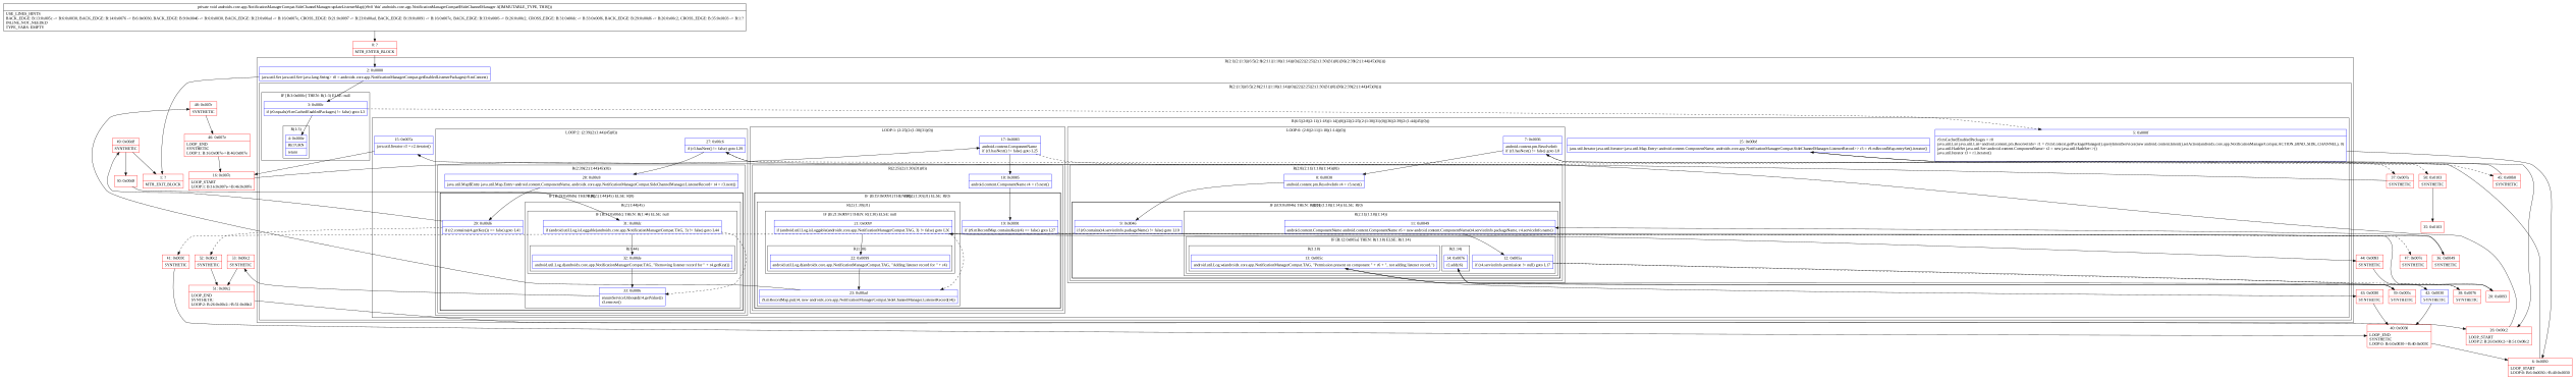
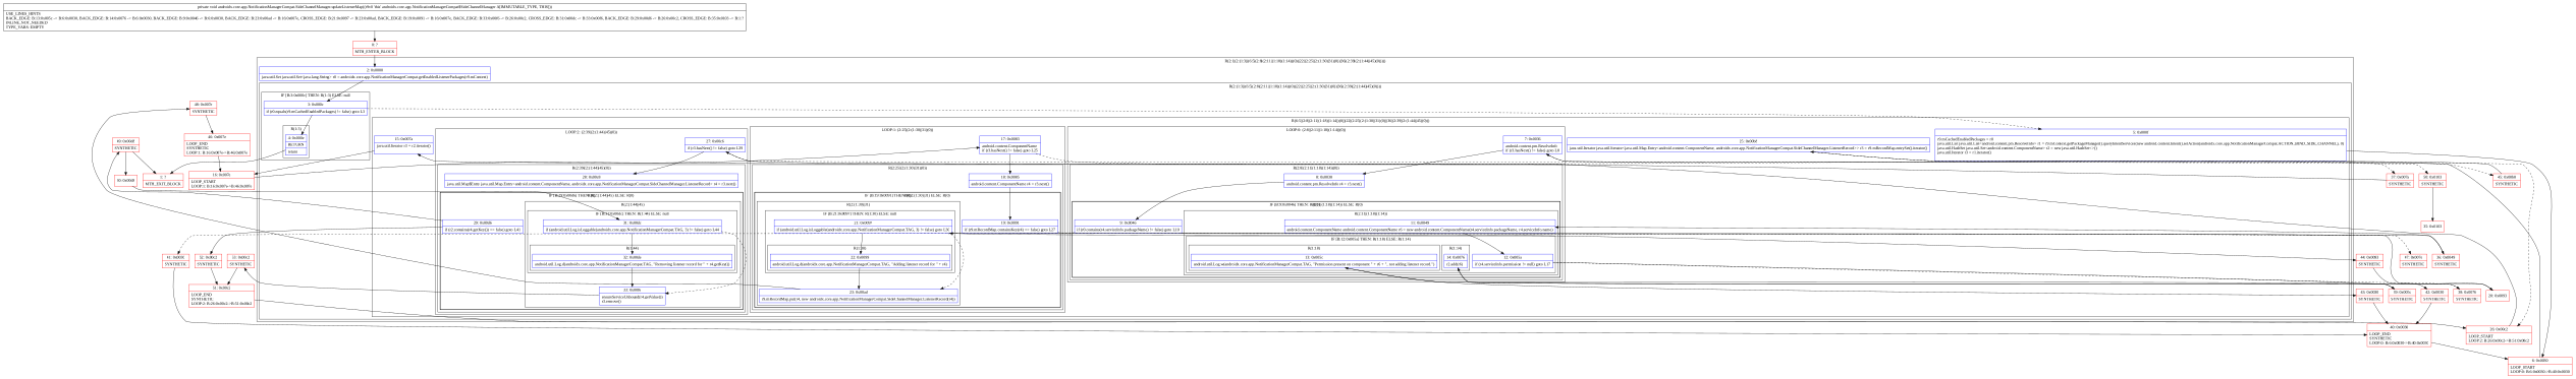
  digraph {
    fontname="Liberation Serif"
    node [color=red fontname="Liberation Serif" shape=record]
    edge [fontname="Liberation Serif"]
    n1 [color=blue label="{4\:\ 0x000e|RETURN\l|return\l}"]
    n2 [color=blue label="{3\:\ 0x000c|if (r0.equals(r9.mCachedEnabledPackages) != false) goto L3\l}"]
    n3 [color=blue label="{13\:\ 0x005c|android.util.Log.w(androidx.core.app.NotificationManagerCompat.TAG, \"Permission present on component \" + r6 + \", not adding listener record.\")\l}"]
    n4 [color=blue label="{14\:\ 0x0076|r2.add(r6)\l}"]
    n5 [color=blue label="{12\:\ 0x005a|if (r4.serviceInfo.permission != null) goto L17\l}"]
    n6 [color=blue label="{11\:\ 0x0049|android.content.ComponentName android.content.ComponentName r6 = new android.content.ComponentName(r4.serviceInfo.packageName, r4.serviceInfo.name)\l}"]
    n7 [color=blue label="{9\:\ 0x0046|if (r0.contains(r4.serviceInfo.packageName) != false) goto L10\l}"]
    n8 [color=blue label="{8\:\ 0x0038|android.content.pm.ResolveInfo r4 = r3.next()\l}"]
    n9 [color=blue label="{7\:\ 0x0036|android.content.pm.ResolveInfo \lif (r3.hasNext() != false) goto L8\l}"]
    n10 [color=blue label="{22\:\ 0x0099|android.util.Log.d(androidx.core.app.NotificationManagerCompat.TAG, \"Adding listener record for \" + r4)\l}"]
    n11 [color=blue label="{21\:\ 0x0097|if (android.util.Log.isLoggable(androidx.core.app.NotificationManagerCompat.TAG, 3) != false) goto L30\l}"]
    n12 [color=blue label="{23\:\ 0x00ad|r9.mRecordMap.put(r4, new androidx.core.app.NotificationManagerCompat.SideChannelManager.ListenerRecord(r4))\l}"]
    n13 [color=blue label="{19\:\ 0x0091|if (r9.mRecordMap.containsKey(r4) == false) goto L27\l}"]
    n14 [color=blue label="{18\:\ 0x0085|android.content.ComponentName r4 = r3.next()\l}"]
    n15 [color=blue label="{17\:\ 0x0083|android.content.ComponentName \lif (r3.hasNext() != false) goto L25\l}"]
    n16 [color=blue label="{32\:\ 0x00de|android.util.Log.d(androidx.core.app.NotificationManagerCompat.TAG, \"Removing listener record for \" + r4.getKey())\l}"]
    n17 [color=blue label="{31\:\ 0x00dc|if (android.util.Log.isLoggable(androidx.core.app.NotificationManagerCompat.TAG, 3) != false) goto L44\l}"]
    n18 [color=blue label="{33\:\ 0x00f6|ensureServiceUnbound(r4.getValue())\lr3.remove()\l}"]
    n19 [color=blue label="{29\:\ 0x00d6|if (r2.contains(r4.getKey()) == false) goto L41\l}"]
    n20 [color=blue label="{28\:\ 0x00c8|java.util.Map$Entry java.util.Map.Entry\<android.content.ComponentName, androidx.core.app.NotificationManagerCompat.SideChannelManager.ListenerRecord\> r4 = r3.next()\l}"]
    n21 [color=blue label="{27\:\ 0x00c6|if (r3.hasNext() != false) goto L39\l}"]
    n22 [color=blue label="{5\:\ 0x000f|r9.mCachedEnabledPackages = r0\ljava.util.List java.util.List\<android.content.pm.ResolveInfo\> r1 = r9.mContext.getPackageManager().queryIntentServices(new android.content.Intent().setAction(androidx.core.app.NotificationManagerCompat.ACTION_BIND_SIDE_CHANNEL), 0)\ljava.util.HashSet java.util.Set\<android.content.ComponentName\> r2 = new java.util.HashSet\<\>()\ljava.util.Iterator r3 = r1.iterator()\l\l}"]
    n23 [color=blue label="{15\:\ 0x007a|java.util.Iterator r3 = r2.iterator()\l\l}"]
    n24 [color=blue label="{25\:\ 0x00b8|java.util.Iterator java.util.Iterator\<java.util.Map.Entry\<android.content.ComponentName, androidx.core.app.NotificationManagerCompat.SideChannelManager.ListenerRecord\>\> r3 = r9.mRecordMap.entrySet().iterator()\l}"]
    n25 [color=blue label="{2\:\ 0x0000|java.util.Set java.util.Set\<java.lang.String\> r0 = androidx.core.app.NotificationManagerCompat.getEnabledListenerPackages(r9.mContext)\l}"]
    n26 [label="{1\:\ ?|MTH_EXIT_BLOCK\l}"]
    n27 [label="{43\:\ 0x0030|SYNTHETIC\l}"]
-   n28 [color=blue label="{42\:\ 0x0030|SYNTHETIC\l}"]
+   n28 [label="{42\:\ 0x0030|SYNTHETIC\l}"]
    n29 [label="{38\:\ 0x0076|SYNTHETIC\l}"]
    n30 [label="{39\:\ 0x005c|SYNTHETIC\l}"]
    n31 [label="{36\:\ 0x0049|SYNTHETIC\l}"]
    n32 [label="{41\:\ 0x0030|SYNTHETIC\l}"]
    n33 [label="{37\:\ 0x007a|SYNTHETIC\l}"]
    n34 [label="{44\:\ 0x0093|SYNTHETIC\l}"]
    n35 [label="{48\:\ 0x007e|SYNTHETIC\l}"]
    n36 [label="{47\:\ 0x007e|SYNTHETIC\l}"]
    n37 [label="{45\:\ 0x00b8|SYNTHETIC\l}"]
    n38 [label="{53\:\ 0x00c2|SYNTHETIC\l}"]
    n39 [label="{49\:\ 0x00d8|SYNTHETIC\l}"]
    n40 [label="{52\:\ 0x00c2|SYNTHETIC\l}"]
    n41 [label="{50\:\ 0x0103|SYNTHETIC\l}"]
    n42 [label="{6\:\ 0x0030|LOOP_START\lLOOP:0: B:6:0x0030\-\>B:40:0x0030\l}"]
    n43 [label="{16\:\ 0x007e|LOOP_START\lLOOP:1: B:16:0x007e\-\>B:46:0x007e\l}"]
    n44 [label="{26\:\ 0x00c2|LOOP_START\lLOOP:2: B:26:0x00c2\-\>B:51:0x00c2\l}"]
    n45 [label="{40\:\ 0x0030|LOOP_END\lSYNTHETIC\lLOOP:0: B:6:0x0030\-\>B:40:0x0030\l}"]
    n46 [label="{20\:\ 0x0093}"]
    n47 [label="{46\:\ 0x007e|LOOP_END\lSYNTHETIC\lLOOP:1: B:16:0x007e\-\>B:46:0x007e\l}"]
    n48 [label="{35\:\ 0x0103}"]
    n49 [label="{30\:\ 0x00d8}"]
    n50 [label="{51\:\ 0x00c2|LOOP_END\lSYNTHETIC\lLOOP:2: B:26:0x00c2\-\>B:51:0x00c2\l}"]
    n51 [label="{0\:\ ?|MTH_ENTER_BLOCK\l}"]
    n52 [label="{private void androidx.core.app.NotificationManagerCompat.SideChannelManager.updateListenerMap((r9v0 'this' androidx.core.app.NotificationManagerCompat$SideChannelManager A[IMMUTABLE_TYPE, THIS]))  | USE_LINES_HINTS\lBACK_EDGE: B:13:0x005c \-\> B:6:0x0030, BACK_EDGE: B:14:0x0076 \-\> B:6:0x0030, BACK_EDGE: B:9:0x0046 \-\> B:6:0x0030, BACK_EDGE: B:23:0x00ad \-\> B:16:0x007e, CROSS_EDGE: B:21:0x0097 \-\> B:23:0x00ad, BACK_EDGE: B:19:0x0091 \-\> B:16:0x007e, BACK_EDGE: B:33:0x00f6 \-\> B:26:0x00c2, CROSS_EDGE: B:31:0x00dc \-\> B:33:0x00f6, BACK_EDGE: B:29:0x00d6 \-\> B:26:0x00c2, CROSS_EDGE: B:35:0x0103 \-\> B:1:?\lINLINE_NOT_NEEDED\lTYPE_VARS: EMPTY\l}" color=""]
    subgraph cluster_1 {
      label="R(2:1|(2:(1:3)|(6:5|(2:8|(2:11|(1:18)(1:14))(0))|22|(2:25|(2:(1:30)|31)(0))|36|(2:39|(2:(1:44)|45)(0)))))"
      n25
      subgraph cluster_2 {
        label="R(2:(1:3)|(6:5|(2:8|(2:11|(1:18)(1:14))(0))|22|(2:25|(2:(1:30)|31)(0))|36|(2:39|(2:(1:44)|45)(0))))"
        subgraph cluster_3 {
          label="IF [B:3:0x000c] THEN: R(1:3) ELSE: null"
          n2
          subgraph cluster_4 {
            label="R(1:3)"
            n1
          }
        }
        subgraph cluster_5 {
          label="R(6:5|(2:8|(2:11|(1:18)(1:14))(0))|22|(2:25|(2:(1:30)|31)(0))|36|(2:39|(2:(1:44)|45)(0)))"
          n22
          n23
          n24
          subgraph cluster_6 {
            label="LOOP:0: (2:8|(2:11|(1:18)(1:14))(0))"
            n9
            subgraph cluster_7 {
              label="R(2:8|(2:11|(1:18)(1:14))(0))"
              n8
              subgraph cluster_8 {
                label="IF [B:9:0x0046] THEN: R(2:11|(1:18)(1:14)) ELSE: R(0)"
                n7
                subgraph cluster_9 {
                  label="R(2:11|(1:18)(1:14))"
                  n6
                  subgraph cluster_10 {
                    label="IF [B:12:0x005a] THEN: R(1:18) ELSE: R(1:14)"
                    n5
                    subgraph cluster_11 {
                      label="R(1:18)"
                      n3
                    }
                    subgraph cluster_12 {
                      label="R(1:14)"
                      n4
                    }
                  }
                }
                subgraph cluster_13 {
                  label="R(0)"
                }
              }
            }
          }
          subgraph cluster_14 {
            label="LOOP:1: (2:25|(2:(1:30)|31)(0))"
            n15
            subgraph cluster_15 {
              label="R(2:25|(2:(1:30)|31)(0))"
              n14
              subgraph cluster_16 {
                label="IF [B:19:0x0091] THEN: R(2:(1:30)|31) ELSE: R(0)"
                n13
                subgraph cluster_17 {
                  label="R(2:(1:30)|31)"
                  n12
                  subgraph cluster_18 {
                    label="IF [B:21:0x0097] THEN: R(1:30) ELSE: null"
                    n11
                    subgraph cluster_19 {
                      label="R(1:30)"
                      n10
                    }
                  }
                }
                subgraph cluster_20 {
                  label="R(0)"
                }
              }
            }
          }
          subgraph cluster_21 {
            label="LOOP:2: (2:39|(2:(1:44)|45)(0))"
            n21
            subgraph cluster_22 {
              label="R(2:39|(2:(1:44)|45)(0))"
              n20
              subgraph cluster_23 {
                label="IF [B:29:0x00d6] THEN: R(2:(1:44)|45) ELSE: R(0)"
                n19
                subgraph cluster_24 {
                  label="R(0)"
                }
                subgraph cluster_25 {
                  label="R(2:(1:44)|45)"
                  n18
                  subgraph cluster_26 {
                    label="IF [B:31:0x00dc] THEN: R(1:44) ELSE: null"
                    n17
                    subgraph cluster_27 {
                      label="R(1:44)"
                      n16
                    }
                  }
                }
              }
            }
          }
        }
      }
    }
-   n25 -> n26
+   n1 -> n26
    n2 -> n1
    n2 -> n22 [style=dashed]
    n3 -> n27
    n4 -> n28
    n5 -> n29 [style=dashed]
    n5 -> n30
    n6 -> n5
    n7 -> n31
    n7 -> n32 [style=dashed]
    n8 -> n7
    n9 -> n8
    n9 -> n33 [style=dashed]
    n10 -> n12
    n11 -> n10
    n11 -> n12 [style=dashed]
    n11 -> n34
    n12 -> n35
    n13 -> n36 [style=dashed]
    n14 -> n13
    n15 -> n14
    n15 -> n37 [style=dashed]
    n16 -> n18
    n17 -> n16
    n17 -> n18 [style=dashed]
    n18 -> n38
    n19 -> n39
-   n19 -> n40 [style=dashed]
-   n20 -> n19
+   n19 -> n40 [style=solid]
    n21 -> n20
    n21 -> n41 [style=dashed]
    n22 -> n42
    n23 -> n43
-   n24 -> n44
+   n24 -> n44 [style=dashed]
    n25 -> n2
    n27 -> n45
    n28 -> n45
    n29 -> n4
    n30 -> n3
    n31 -> n6
    n32 -> n45
    n33 -> n23
    n34 -> n46
    n35 -> n47
    n37 -> n24
    n38 -> n50
    n39 -> n26
    n39 -> n49
    n40 -> n50
    n41 -> n48
    n42 -> n9
    n43 -> n15
    n44 -> n21
    n45 -> n42
    n46 -> n11
    n47 -> n43
    n49 -> n17
    n50 -> n44
    n51 -> n25
    n52 -> n51
  }
